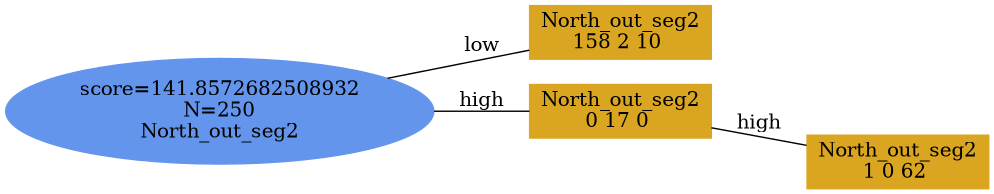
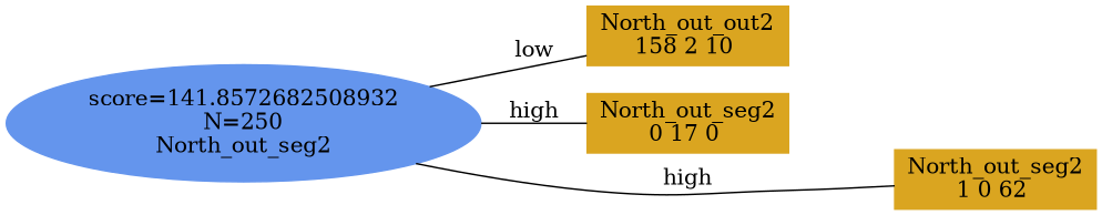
  digraph {
    rankdir=LR
    node [color=goldenrod shape=box style=filled]
    edge [dir=none]
    n1 [color=cornflowerblue label="score=141.8572682508932\nN=250\nNorth_out_seg2" shape=ellipse]
-   n2 [label="North_out_seg2\n158 2 10 "]
+   n2 [label="North_out_out2\n158 2 10 "]
    n3 [label="North_out_seg2\n0 17 0 "]
    n4 [label="North_out_seg2\n1 0 62 "]
    subgraph sub_1 {
      rank=same
      n1
    }
    subgraph sub_2 {
      rank=same
      n2
    }
    subgraph sub_3 {
      rank=same
      n3
    }
    subgraph sub_4 {
      rank=same
      n4
    }
    n1 -> n2 [label=low]
    n1 -> n3 [label=high]
-   n3 -> n4 [label=high]
+   n1 -> n4 [label=high]
  }
